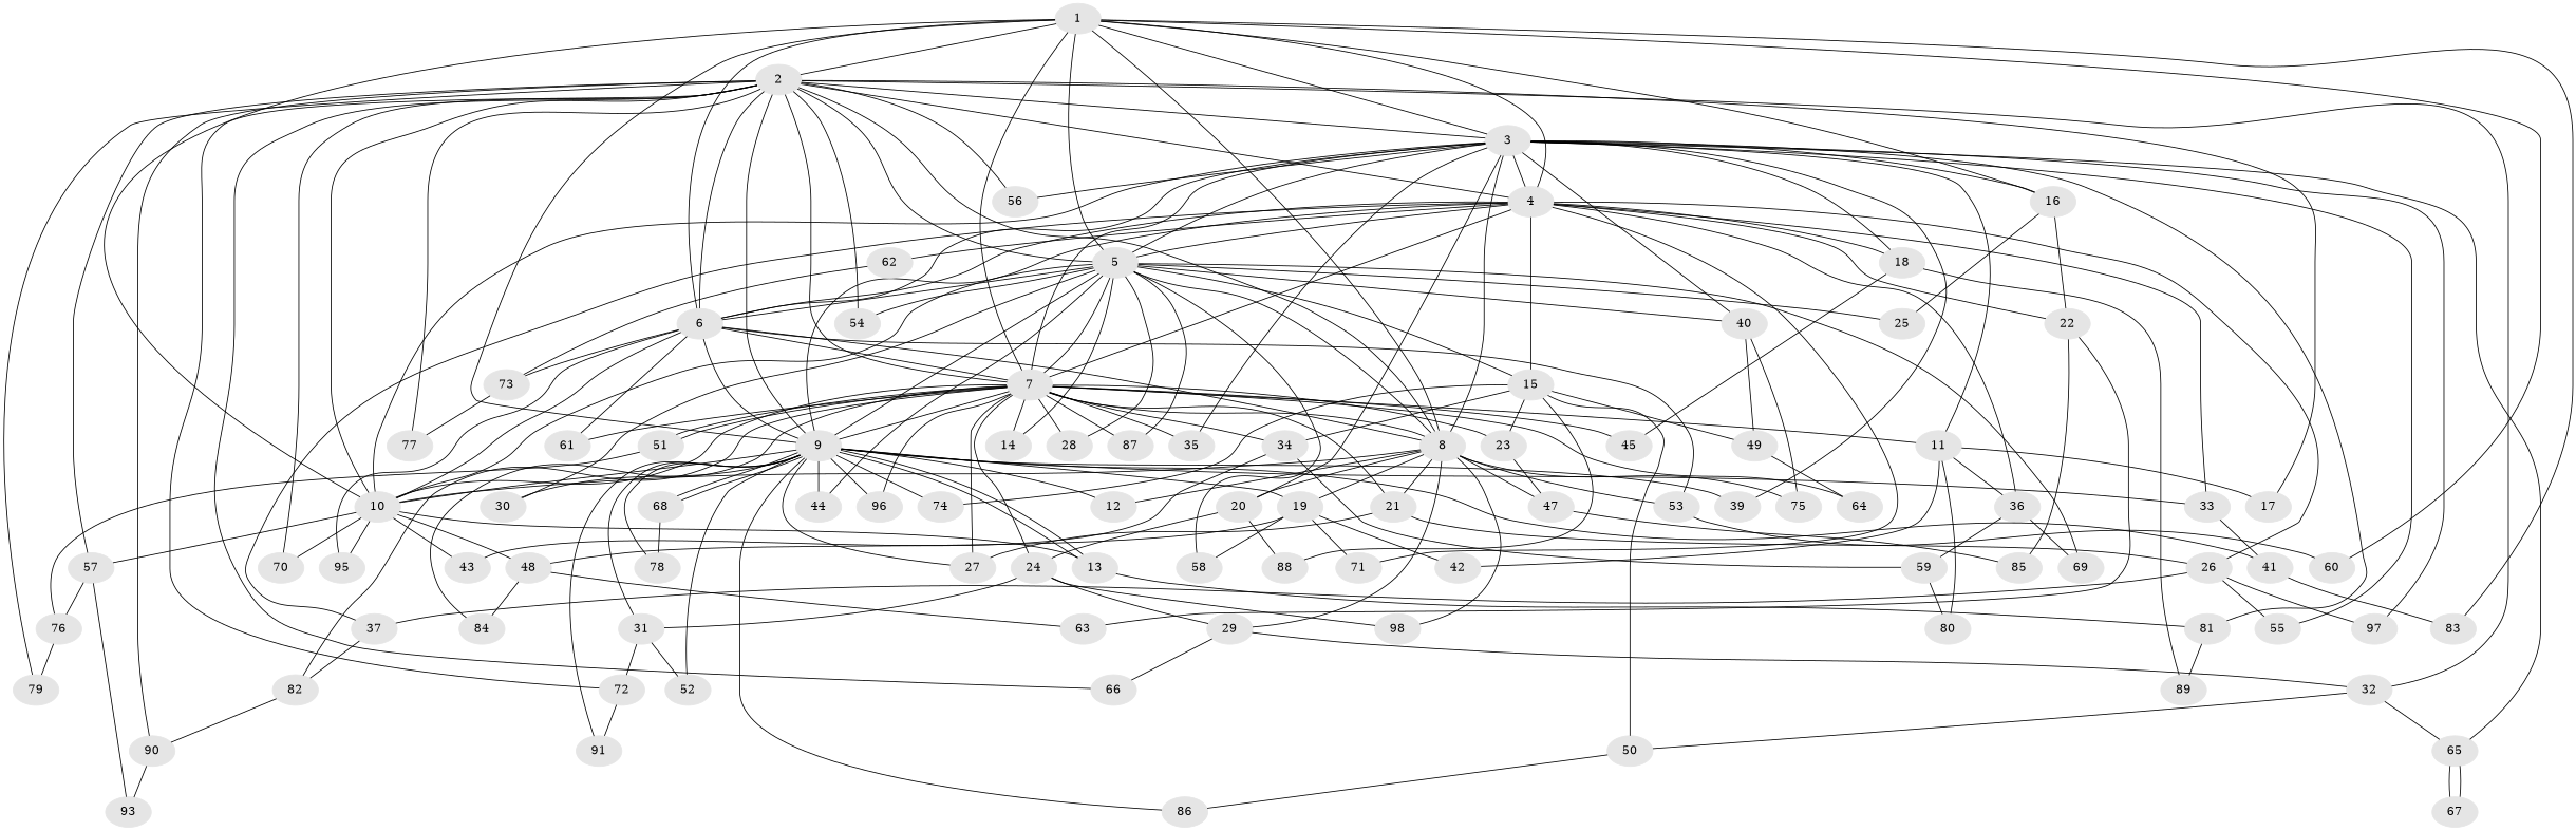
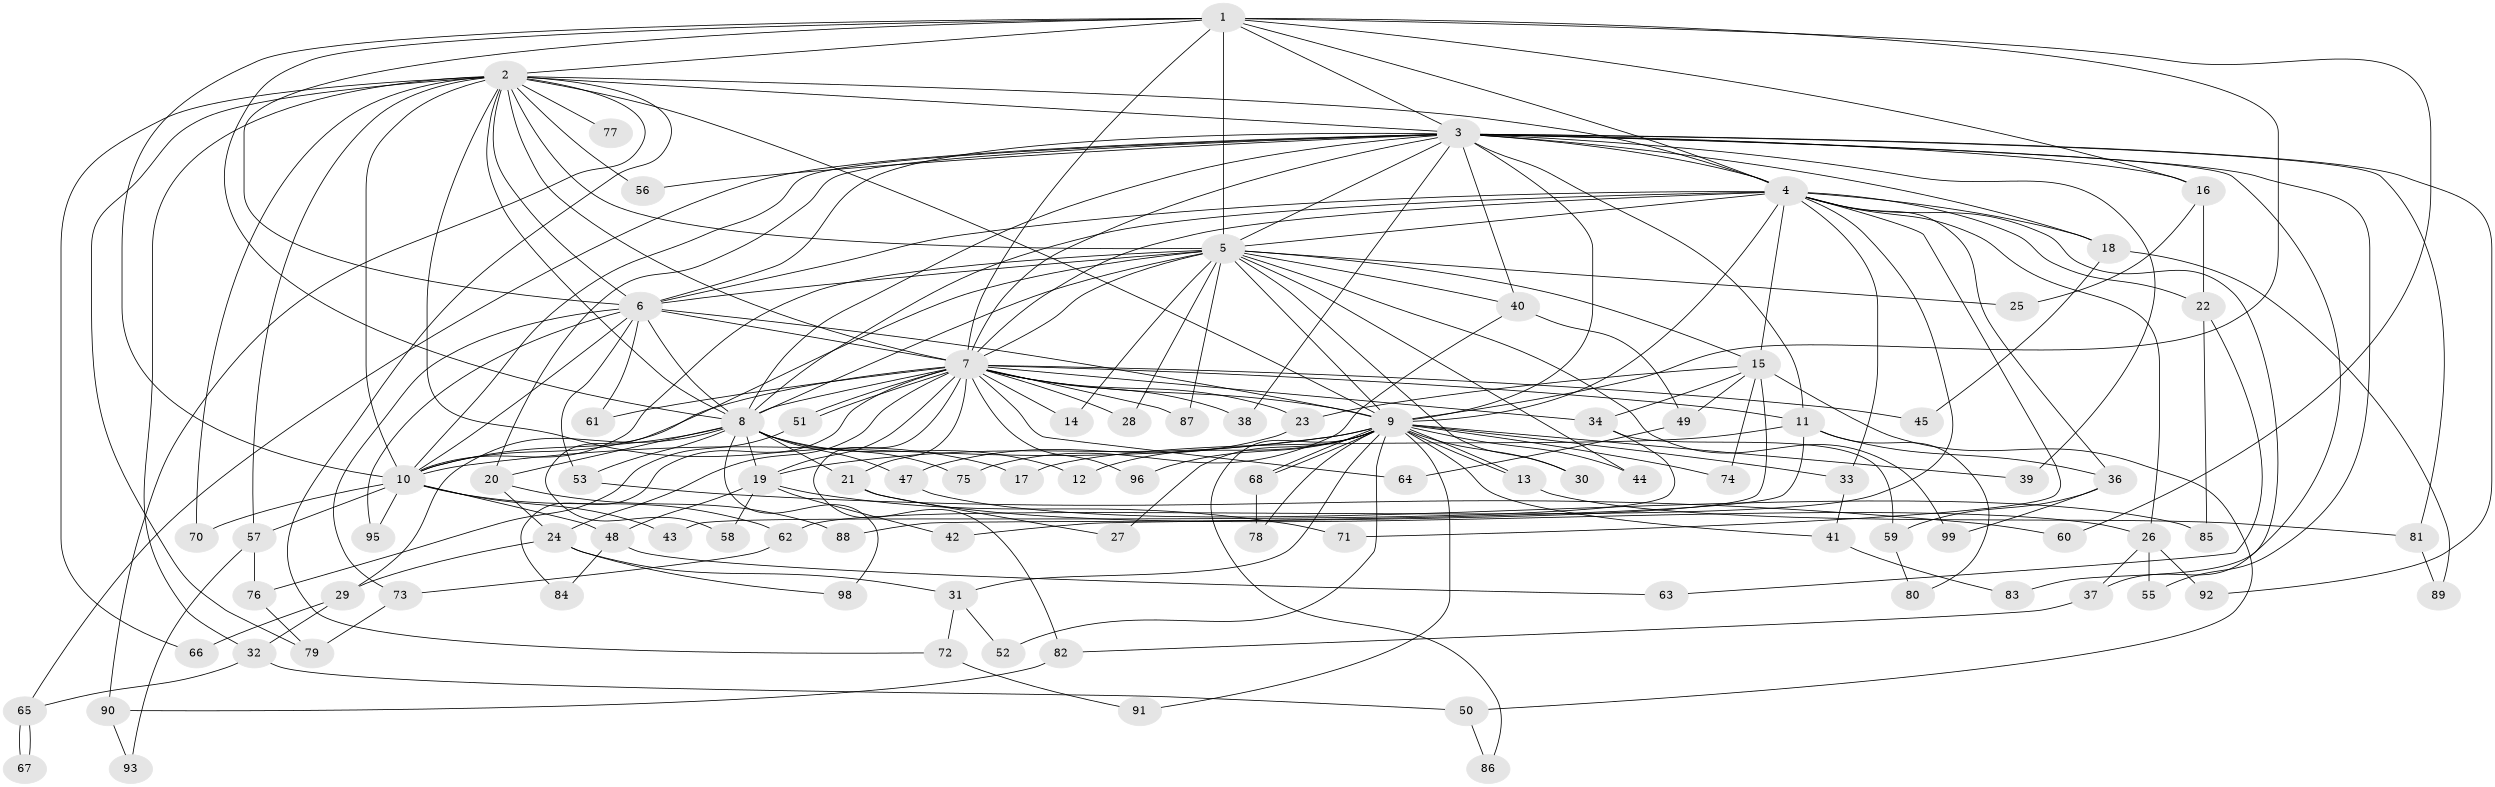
  graph {
    node [color=gray90 style=filled]
    1
    2
    3
    4
    5
    6
    7
    8
    9
    10
    16
    60
    17
    32
-   54
    56
    57
    66
    70
    72
    77
    79
    90
    11
    18
    20
-   35
+   35 [label=38]
    39
    40
    55
    65
    81
    83
-   92 [label=97]
+   92
    15
    22
    26
    33
    36
    37
    62
    71
    14
    25
    28
    30
    44
    58
-   69
+   69 [label=99]
    87
    53
    61
    73
    95
    19
    21
    23
    24
    34
    45
    n61 [label=96]
    51
    64
    82
    84
    12
    29
    n68 [label=98]
    47
    75
    13
    27
    31
    41
    52
    68
    74
    78
    86
    91
    43
    48
    50
    76
    93
    42
    80
    89
    88
    49
    67
    63
    85
    59
    1 -- 2
    1 -- 3
    1 -- 4
    1 -- 5
    1 -- 6
    1 -- 7
    1 -- 8
    1 -- 9
    1 -- 10
    1 -- 16
    1 -- 60
    2 -- 3
    2 -- 4
    2 -- 5
    2 -- 6
    2 -- 7
    2 -- 8
    2 -- 9
    2 -- 10
    2 -- 17
    2 -- 32
-   2 -- 54
    2 -- 56
    2 -- 57
    2 -- 66
    2 -- 70
    2 -- 72
    2 -- 77
    2 -- 79
    2 -- 90
    3 -- 4
    3 -- 5
    3 -- 6
    3 -- 7
    3 -- 8
+   3 -- 9
    3 -- 10
    3 -- 16
    3 -- 56
    3 -- 11
    3 -- 18
    3 -- 20
    3 -- 35
    3 -- 39
    3 -- 40
    3 -- 55
    3 -- 65
    3 -- 81
-   1 -- 83
+   3 -- 83
    3 -- 92
    4 -- 5
    4 -- 6
    4 -- 7
+   4 -- 8
    4 -- 9
    4 -- 18
    4 -- 15
    4 -- 22
    4 -- 26
    4 -- 33
    4 -- 36
    4 -- 37
    4 -- 62
    4 -- 71
    5 -- 6
    5 -- 7
    5 -- 8
    5 -- 9
    5 -- 10
-   5 -- 54
    5 -- 40
    5 -- 15
    5 -- 14
    5 -- 25
    5 -- 28
    5 -- 30
    5 -- 44
    5 -- 58
    5 -- 69
    5 -- 87
    6 -- 7
    6 -- 8
    6 -- 9
    6 -- 10
    6 -- 53
    6 -- 61
    6 -- 73
    6 -- 95
    7 -- 8
    7 -- 9
    7 -- 10
    7 -- 11
    7 -- 35
    7 -- 14
    7 -- 28
    7 -- 87
    7 -- 61
-   7 -- 27
+   7 -- 19
    7 -- 21
    7 -- 23
    7 -- 24
    7 -- 34
    7 -- 45
    7 -- n61
    7 -- 51
    7 -- 51
    7 -- 64
    7 -- 82
    7 -- 84
    8 -- 10
    8 -- 20
    8 -- 53
    8 -- 19
    8 -- 21
    8 -- 12
    8 -- 29
    8 -- n68
    8 -- 47
    8 -- 75
    9 -- 10
    9 -- 39
    9 -- 33
    9 -- 30
    9 -- 44
    9 -- 19
    9 -- n61
    9 -- 12
    9 -- 13
    9 -- 13
    9 -- 27
    9 -- 31
    9 -- 41
    9 -- 52
    9 -- 68
    9 -- 68
    9 -- 74
    9 -- 78
    9 -- 86
    9 -- 91
    10 -- 57
    10 -- 70
-   10 -- 13
+   10 -- 62
    10 -- 95
    10 -- 43
    10 -- 48
    16 -- 22
    16 -- 25
    32 -- 65
    32 -- 50
    57 -- 76
    57 -- 93
    72 -- 91
    90 -- 93
    11 -- 17
    11 -- 36
    11 -- 42
    11 -- 80
    18 -- 45
    18 -- 89
    20 -- 24
    20 -- 88
    40 -- 75
    40 -- 49
    65 -- 67
    65 -- 67
    81 -- 89
    15 -- 23
    15 -- 34
    15 -- 74
    15 -- 50
    15 -- 88
    15 -- 49
    22 -- 63
    22 -- 85
    26 -- 55
    26 -- 92
    26 -- 37
    33 -- 41
    36 -- 69
    36 -- 59
    37 -- 82
    62 -- 73
    53 -- 60
-   73 -- 77
+   73 -- 79
    19 -- 71
    19 -- 58
    19 -- 48
    19 -- 42
    21 -- 26
    21 -- 27
    23 -- 47
    24 -- 29
    24 -- n68
    24 -- 31
    34 -- 43
    34 -- 59
    51 -- 76
    82 -- 90
    29 -- 32
    29 -- 66
    47 -- 85
    13 -- 81
    31 -- 72
    31 -- 52
    41 -- 83
    68 -- 78
    48 -- 84
    48 -- 63
    50 -- 86
    76 -- 79
    49 -- 64
    59 -- 80
  }
